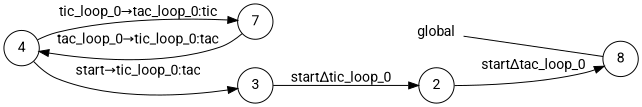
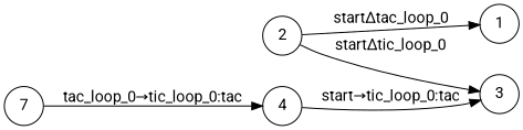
  digraph {
    fontname=Roboto
    rankdir=LR
    node [fontname=Roboto shape=circle]
    edge [fontname=Roboto]
-   n1 [label=global shape=plaintext]
-   n2 [label=8]
+   n2 [label=1]
    n3 [label=7]
    n4 [label=4]
    n5 [label=3]
    n6 [label=2]
-   n1 -> n2 [arrowhead=none]
    n3 -> n4 [label="tac_loop_0→tic_loop_0:tac"]
-   n4 -> n3 [label="tic_loop_0→tac_loop_0:tic"]
    n4 -> n5 [label="start→tic_loop_0:tac"]
    n6 -> n2 [label="startΔtac_loop_0"]
-   n5 -> n6 [label="startΔtic_loop_0"]
+   n6 -> n5 [label="startΔtic_loop_0"]
  }
